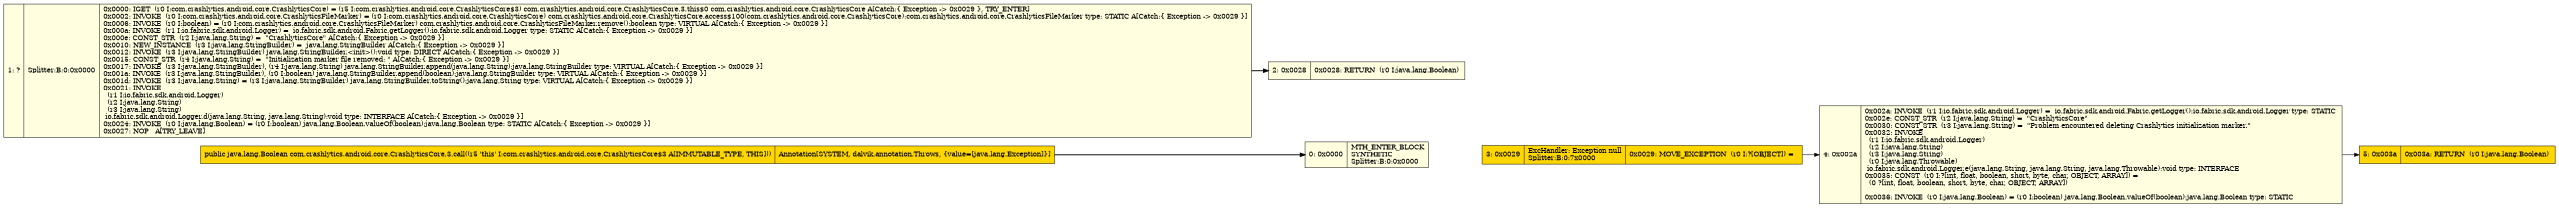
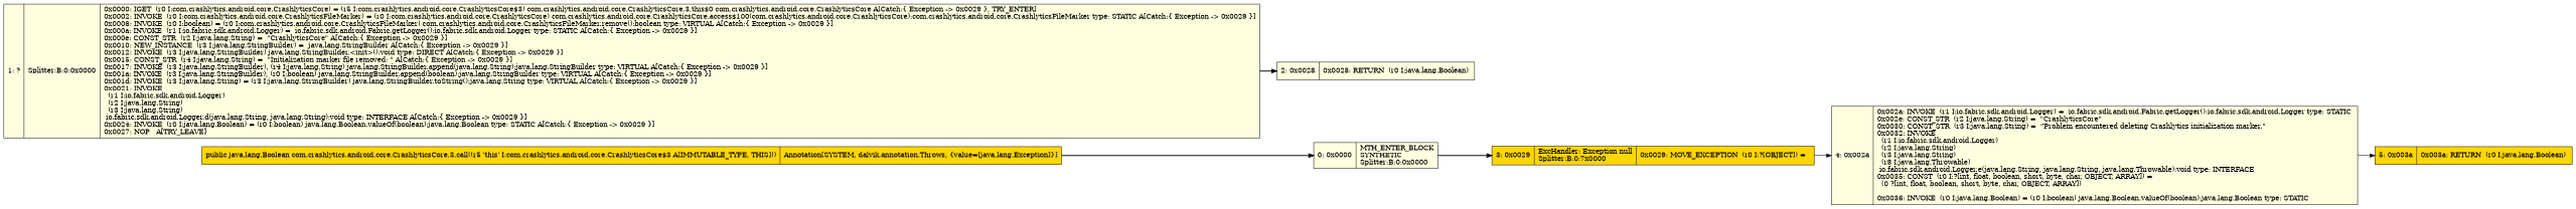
  digraph {
    rankdir=LR
    node [fillcolor=lightyellow shape=record style=filled]
    edge [style=bold]
    n1 [label="{0\:\ 0x0000|MTH_ENTER_BLOCK\lSYNTHETIC\lSplitter:B:0:0x0000\l}"]
    n2 [fillcolor=gold label="{3\:\ 0x0029|ExcHandler: Exception null\lSplitter:B:0:7x0000\l|0x0029: MOVE_EXCEPTION  (r0 I:?[OBJECT]) =  \l}"]
    n3 [label="{1\:\ ?|Splitter:B:0:0x0000\l|0x0000: IGET  (r0 I:com.crashlytics.android.core.CrashlyticsCore) = (r5 I:com.crashlytics.android.core.CrashlyticsCore$3) com.crashlytics.android.core.CrashlyticsCore.3.this$0 com.crashlytics.android.core.CrashlyticsCore A[Catch:\{ Exception \-\> 0x0029 \}, TRY_ENTER]\l0x0002: INVOKE  (r0 I:com.crashlytics.android.core.CrashlyticsFileMarker) = (r0 I:com.crashlytics.android.core.CrashlyticsCore) com.crashlytics.android.core.CrashlyticsCore.access$100(com.crashlytics.android.core.CrashlyticsCore):com.crashlytics.android.core.CrashlyticsFileMarker type: STATIC A[Catch:\{ Exception \-\> 0x0029 \}]\l0x0006: INVOKE  (r0 I:boolean) = (r0 I:com.crashlytics.android.core.CrashlyticsFileMarker) com.crashlytics.android.core.CrashlyticsFileMarker.remove():boolean type: VIRTUAL A[Catch:\{ Exception \-\> 0x0029 \}]\l0x000a: INVOKE  (r1 I:io.fabric.sdk.android.Logger) =  io.fabric.sdk.android.Fabric.getLogger():io.fabric.sdk.android.Logger type: STATIC A[Catch:\{ Exception \-\> 0x0029 \}]\l0x000e: CONST_STR  (r2 I:java.lang.String) =  \"CrashlyticsCore\" A[Catch:\{ Exception \-\> 0x0029 \}]\l0x0010: NEW_INSTANCE  (r3 I:java.lang.StringBuilder) =  java.lang.StringBuilder A[Catch:\{ Exception \-\> 0x0029 \}]\l0x0012: INVOKE  (r3 I:java.lang.StringBuilder) java.lang.StringBuilder.\<init\>():void type: DIRECT A[Catch:\{ Exception \-\> 0x0029 \}]\l0x0015: CONST_STR  (r4 I:java.lang.String) =  \"Initialization marker file removed: \" A[Catch:\{ Exception \-\> 0x0029 \}]\l0x0017: INVOKE  (r3 I:java.lang.StringBuilder), (r4 I:java.lang.String) java.lang.StringBuilder.append(java.lang.String):java.lang.StringBuilder type: VIRTUAL A[Catch:\{ Exception \-\> 0x0029 \}]\l0x001a: INVOKE  (r3 I:java.lang.StringBuilder), (r0 I:boolean) java.lang.StringBuilder.append(boolean):java.lang.StringBuilder type: VIRTUAL A[Catch:\{ Exception \-\> 0x0029 \}]\l0x001d: INVOKE  (r3 I:java.lang.String) = (r3 I:java.lang.StringBuilder) java.lang.StringBuilder.toString():java.lang.String type: VIRTUAL A[Catch:\{ Exception \-\> 0x0029 \}]\l0x0021: INVOKE  \l  (r1 I:io.fabric.sdk.android.Logger)\l  (r2 I:java.lang.String)\l  (r3 I:java.lang.String)\l io.fabric.sdk.android.Logger.d(java.lang.String, java.lang.String):void type: INTERFACE A[Catch:\{ Exception \-\> 0x0029 \}]\l0x0024: INVOKE  (r0 I:java.lang.Boolean) = (r0 I:boolean) java.lang.Boolean.valueOf(boolean):java.lang.Boolean type: STATIC A[Catch:\{ Exception \-\> 0x0029 \}]\l0x0027: NOP   A[TRY_LEAVE]\l}"]
    n4 [label="{2\:\ 0x0028|0x0028: RETURN  (r0 I:java.lang.Boolean) \l}"]
-   n5 [label="{4\:\ 0x002a|0x002a: INVOKE  (r1 I:io.fabric.sdk.android.Logger) =  io.fabric.sdk.android.Fabric.getLogger():io.fabric.sdk.android.Logger type: STATIC \l0x002e: CONST_STR  (r2 I:java.lang.String) =  \"CrashlyticsCore\" \l0x0030: CONST_STR  (r3 I:java.lang.String) =  \"Problem encountered deleting Crashlytics initialization marker.\" \l0x0032: INVOKE  \l  (r1 I:io.fabric.sdk.android.Logger)\l  (r2 I:java.lang.String)\l  (r3 I:java.lang.String)\l  (r0 I:java.lang.Throwable)\l io.fabric.sdk.android.Logger.e(java.lang.String, java.lang.String, java.lang.Throwable):void type: INTERFACE \l0x0035: CONST  (r0 I:?[int, float, boolean, short, byte, char, OBJECT, ARRAY]) = \l  (0 ?[int, float, boolean, short, byte, char, OBJECT, ARRAY])\l \l0x0036: INVOKE  (r0 I:java.lang.Boolean) = (r0 I:boolean) java.lang.Boolean.valueOf(boolean):java.lang.Boolean type: STATIC \l}"]
+   n5 [label="{4\:\ 0x002a|0x002a: INVOKE  (r1 I:io.fabric.sdk.android.Logger) =  io.fabric.sdk.android.Fabric.getLogger():io.fabric.sdk.android.Logger type: STATIC \l0x002e: CONST_STR  (r2 I:java.lang.String) =  \"CrashlyticsCore\" \l0x0030: CONST_STR  (r3 I:java.lang.String) =  \"Problem encountered deleting Crashlytics initialization marker.\" \l0x0032: INVOKE  \l  (r1 I:io.fabric.sdk.android.Logger)\l  (r2 I:java.lang.String)\l  (r3 I:java.lang.String)\l  (r8 I:java.lang.Throwable)\l io.fabric.sdk.android.Logger.e(java.lang.String, java.lang.String, java.lang.Throwable):void type: INTERFACE \l0x0035: CONST  (r0 I:?[int, float, boolean, short, byte, char, OBJECT, ARRAY]) = \l  (0 ?[int, float, boolean, short, byte, char, OBJECT, ARRAY])\l \l0x0036: INVOKE  (r0 I:java.lang.Boolean) = (r0 I:boolean) java.lang.Boolean.valueOf(boolean):java.lang.Boolean type: STATIC \l}"]
    n6 [fillcolor=gold label="{5\:\ 0x003a|0x003a: RETURN  (r0 I:java.lang.Boolean) \l}"]
    n7 [fillcolor=gold label="{public java.lang.Boolean com.crashlytics.android.core.CrashlyticsCore.3.call((r5 'this' I:com.crashlytics.android.core.CrashlyticsCore$3 A[IMMUTABLE_TYPE, THIS]))  | Annotation[SYSTEM, dalvik.annotation.Throws, \{value=[java.lang.Exception]\}]\l}"]
+   n1 -> n2
    n2 -> n5 [style=solid]
    n3 -> n4
    n5 -> n6 [style=solid]
    n7 -> n1
  }
